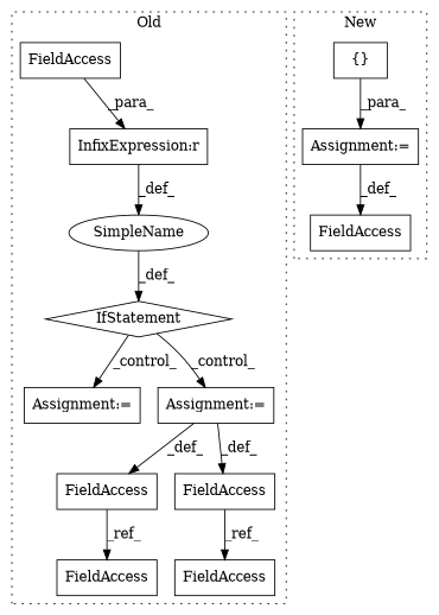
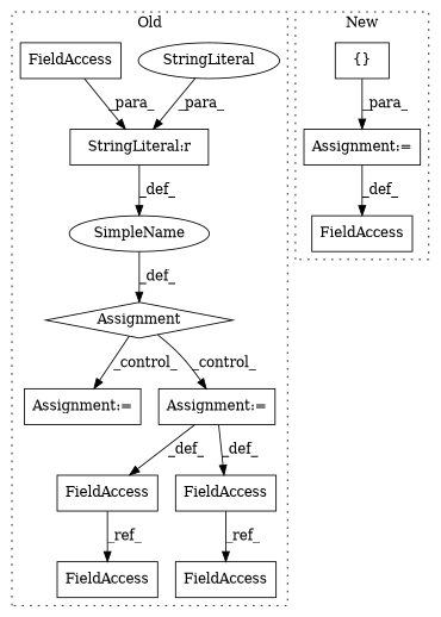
  digraph {
    node [a=22 l=1 shape=box]
-   n1 [a=25 l="4,2" label=IfStatement s="18487,18513" shape=diamond]
+   n1 [a=25 l="4,2" label=Assignment s="18487,18513" shape=diamond]
    n2 [a=7 label="Assignment:=" s=18528]
    n3 [a=42 label=SimpleName shape=ellipse l=""]
-   n4 [a=27 l=4 label="InfixExpression:r" s=18499]
+   n4 [a=27 l=4 label="StringLiteral:r" s=18499]
    n5 [a=7 label="Assignment:=" s=18555]
+   n6 [a=45 l=10 label=StringLiteral s=18503 shape=ellipse]
    n7 [l=8 label=FieldAccess s=18491]
    n8 [l=6 label=FieldAccess s=18598]
    n9 [l=6 label=FieldAccess s=18631]
    n10 [l=5 label=FieldAccess s=18550]
    n11 [l=5 label=FieldAccess s=18611]
    n12 [a=4 l="1,1" label="{}" s="599,609"]
    n13 [a=7 label="Assignment:=" s=168]
    n14 [l=19 label=FieldAccess s=149]
    subgraph cluster_1 {
      label=Old
      style=dotted
      n1
      n2
      n3
      n4
      n5
+     n6
      n7
      n8
      n9
      n10
      n11
    }
    subgraph cluster_2 {
      label=New
      style=dotted
      n12
      n13
      n14
    }
    n1 -> n2 [label=_control_]
    n1 -> n5 [label=_control_]
    n3 -> n1 [label=_def_]
    n4 -> n3 [label=_def_]
    n5 -> n8 [label=_def_]
    n5 -> n10 [label=_def_]
+   n6 -> n4 [label=_para_]
    n7 -> n4 [label=_para_]
    n8 -> n9 [label=_ref_]
    n10 -> n11 [label=_ref_]
    n12 -> n13 [label=_para_]
    n13 -> n14 [label=_def_]
  }
